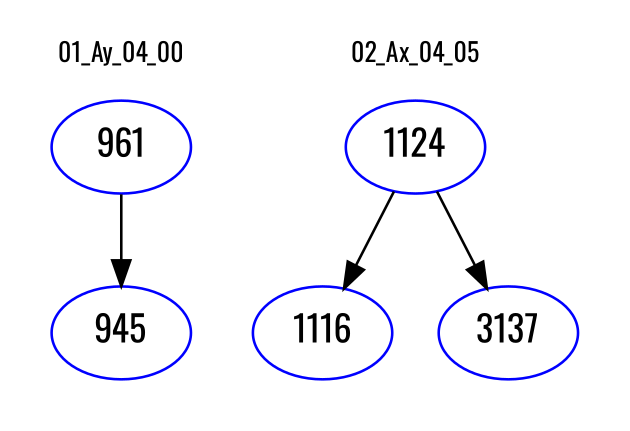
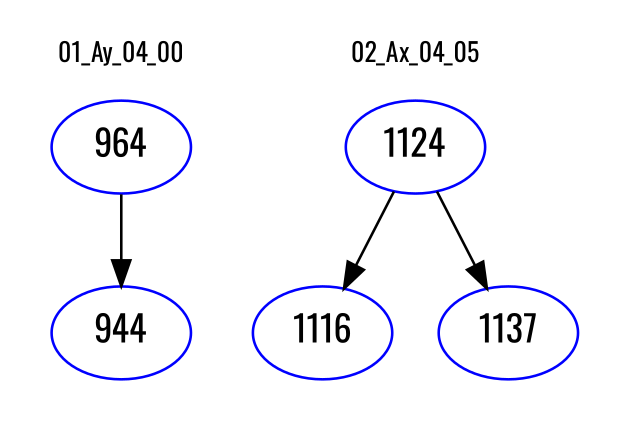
  digraph {
    fontname=Oswald
    node [color=blue fontname=Oswald]
    edge [color=black fontname=Oswald]
-   n1 [label=961]
-   n2 [label=945]
+   n1 [label=964]
+   n2 [label=944]
    n3 [label=1124]
    n4 [label=1116]
-   n5 [label=3137]
+   n5 [label=1137]
    subgraph cluster_1 {
      color=white
      fontsize=10
      label="01_Ay_04_00"
      n1
      n2
    }
    subgraph cluster_2 {
      color=white
      fontsize=10
      label="02_Ax_04_05"
      n3
      n4
      n5
    }
    n1 -> n2
    n3 -> n4
    n3 -> n5
  }
